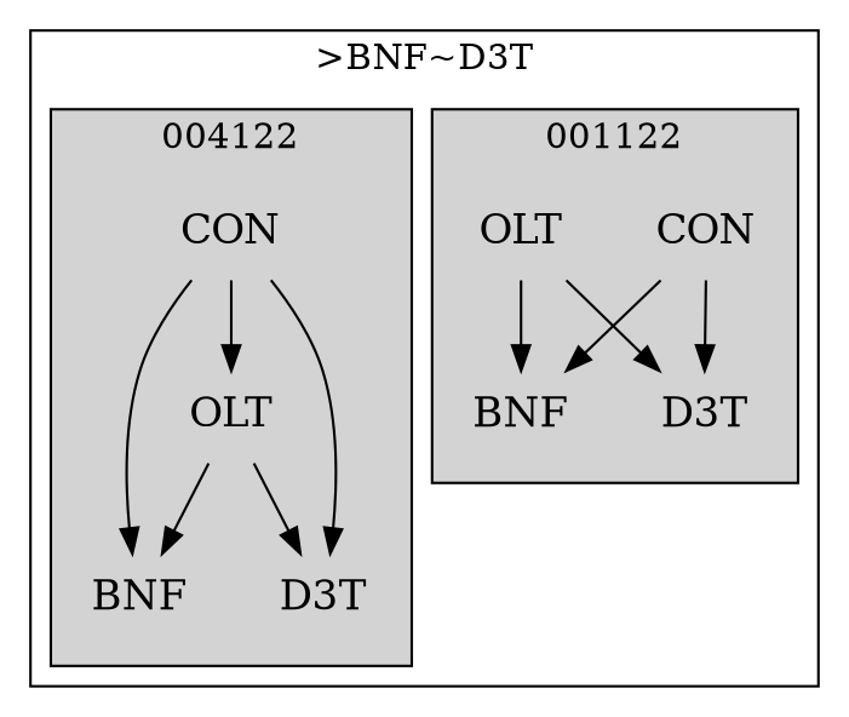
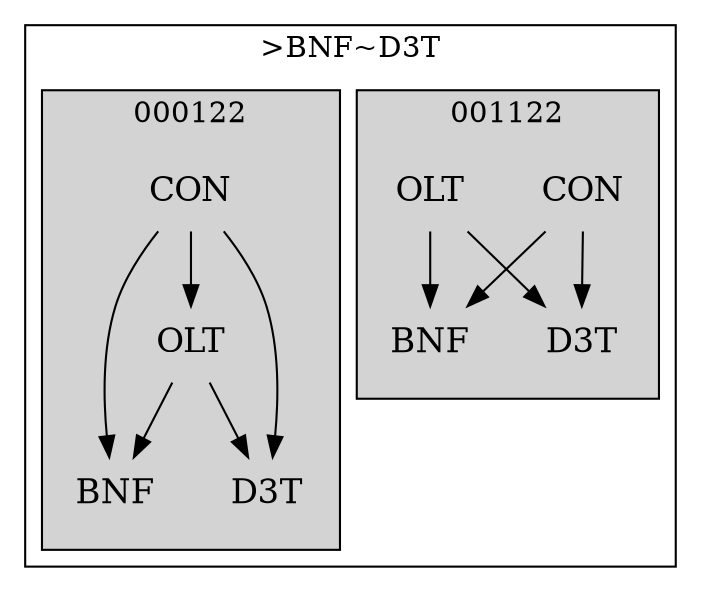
  strict digraph {
    compound=false
    labelloc=t
    node [fontsize=16 shape=plaintext]
    n1 [label=CON]
    n2 [label=BNF]
    n3 [label=D3T]
    n4 [label=OLT]
    n5 [label=CON]
    n6 [label=BNF]
    n7 [label=D3T]
    n8 [label=OLT]
    subgraph cluster_1 {
      label=">BNF~D3T"
      subgraph cluster_2 {
        label=001122
        style=filled
        n1
        n2
        n3
        n4
      }
      subgraph cluster_3 {
-       label=004122
+       label=000122
        style=filled
        n5
        n6
        n7
        n8
      }
    }
    n1 -> n2
    n1 -> n3
    n4 -> n2
    n4 -> n3
    n5 -> n6
    n5 -> n7
    n5 -> n8
    n8 -> n6
    n8 -> n7
  }
